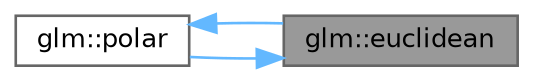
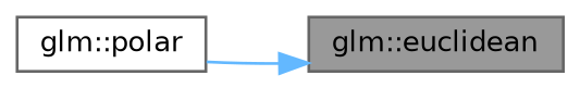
  digraph {
    rankdir=RL
    node [fontname=Helvetica fontsize=10 shape=box style=filled]
    edge [color=steelblue1 dir=back fontname=Helvetica fontsize=10 labelfontname=Helvetica labelfontsize=10 style=solid]
    n1 [color=gray40 fillcolor=grey60 fontcolor=black height=0.2 label="glm::euclidean" width=0.4]
    n2 [color=grey40 fillcolor=white height=0.2 label="glm::polar" width=0.4]
    n1 -> n2
-   n2 -> n1
  }
